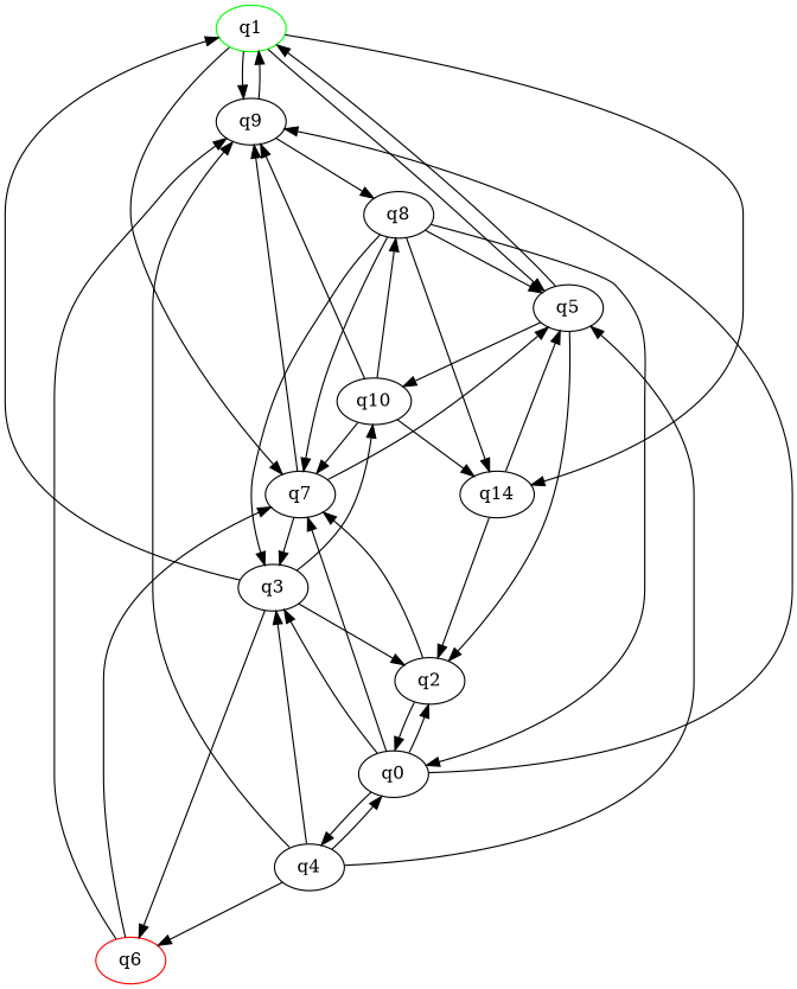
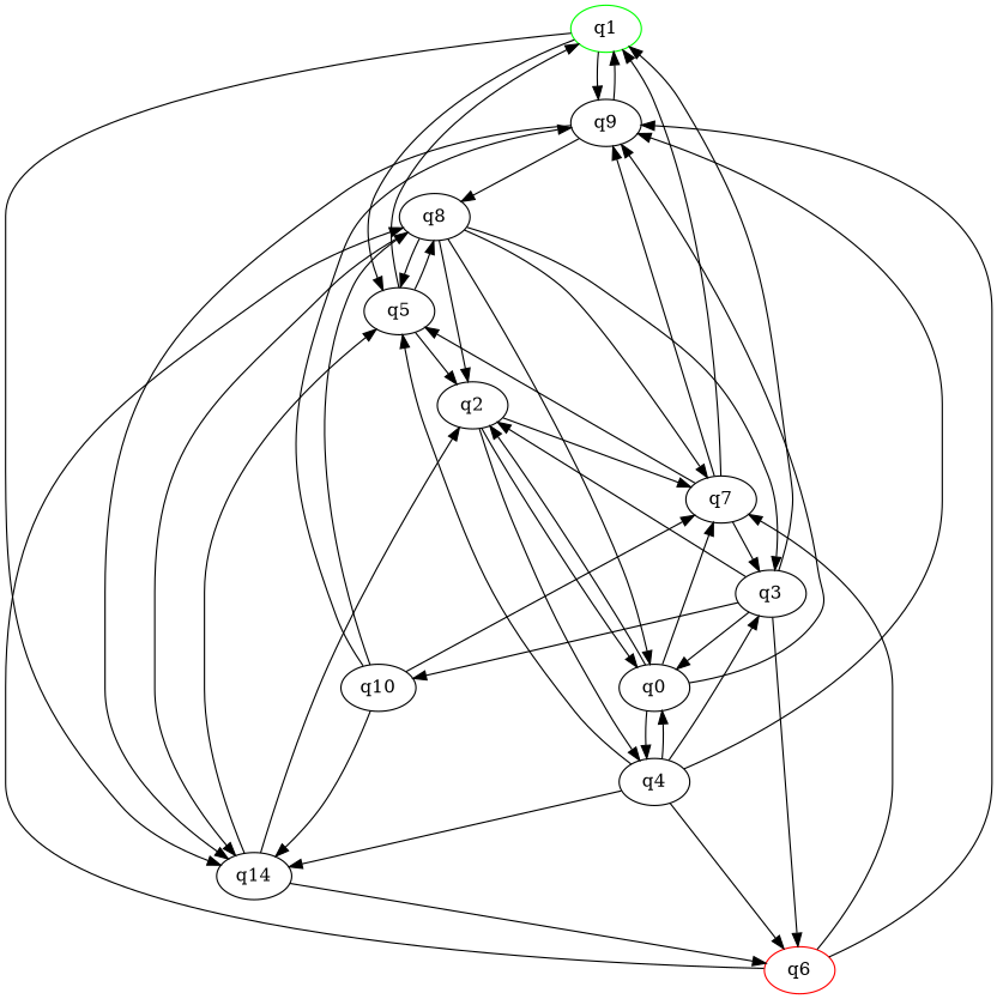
  digraph {
    q1 [color=green initial=1]
    q9
    q5
    n4 [label=q14]
    q8
    q2
    q6 [color=red final=1]
    q7
    q3
    q0
    q4
    q10
    q1 -> q9
    q1 -> q5
    q1 -> n4
    q9 -> q1
+   q9 -> n4
    q9 -> q8
    q5 -> q1
-   q5 -> q10
+   q5 -> q8
    q5 -> q2
    n4 -> q5
    n4 -> q2
+   n4 -> q6
    q8 -> q5
    q8 -> n4
+   q8 -> q2
    q8 -> q7
    q8 -> q3
    q8 -> q0
    q2 -> q7
    q2 -> q0
+   q2 -> q4
    q6 -> q9
+   q6 -> q8
    q6 -> q7
-   q1 -> q7
+   q7 -> q1
    q7 -> q9
    q7 -> q5
    q7 -> q3
    q3 -> q1
    q3 -> q2
    q3 -> q6
-   q0 -> q3
+   q3 -> q0
    q3 -> q10
    q0 -> q9
    q0 -> q2
    q0 -> q7
    q0 -> q4
    q4 -> q9
    q4 -> q5
+   q4 -> n4
    q4 -> q6
    q4 -> q3
    q4 -> q0
    q10 -> q9
    q10 -> n4
    q10 -> q8
    q10 -> q7
  }
